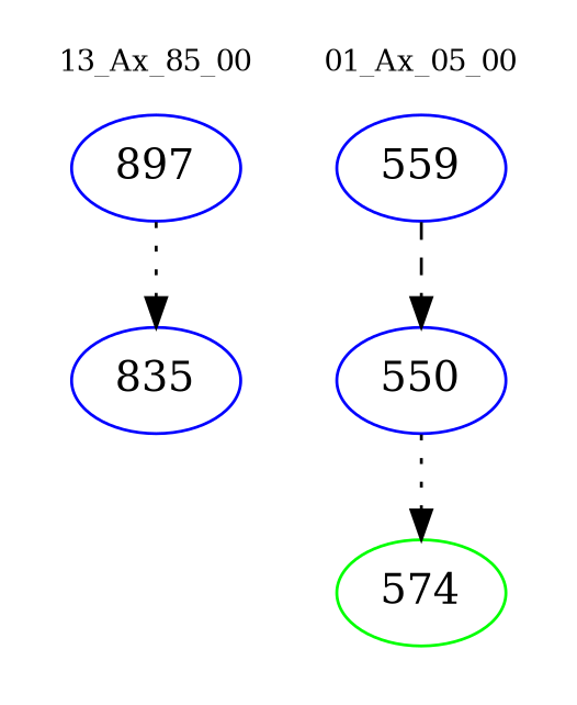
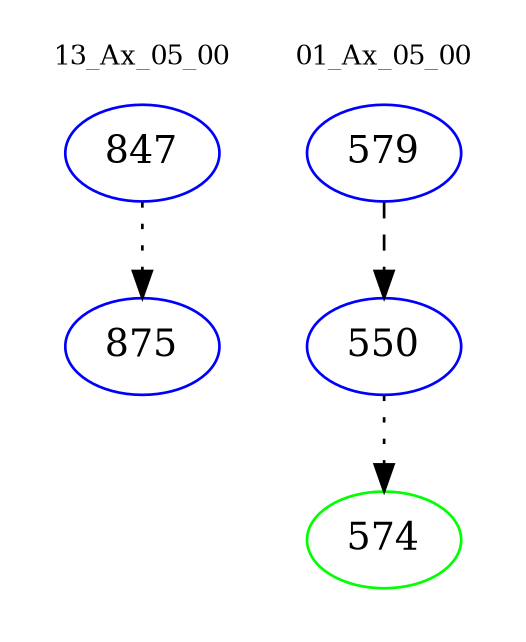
  digraph {
    node [color=blue]
    edge [color=black style=dotted]
-   n1 [label=897]
-   n2 [label=835]
-   n3 [label=559]
+   n1 [label=847]
+   n2 [label=875]
+   n3 [label=579]
    n4 [label=550]
    n5 [color=green label=574]
    subgraph cluster_1 {
      color=white
      fontsize=10
-     label="13_Ax_85_00"
+     label="13_Ax_05_00"
      n1
      n2
    }
    subgraph cluster_2 {
      color=white
      fontsize=10
      label="01_Ax_05_00"
      n3
      n4
      n5
    }
    n1 -> n2
    n3 -> n4 [style=dashed]
    n4 -> n5
  }
